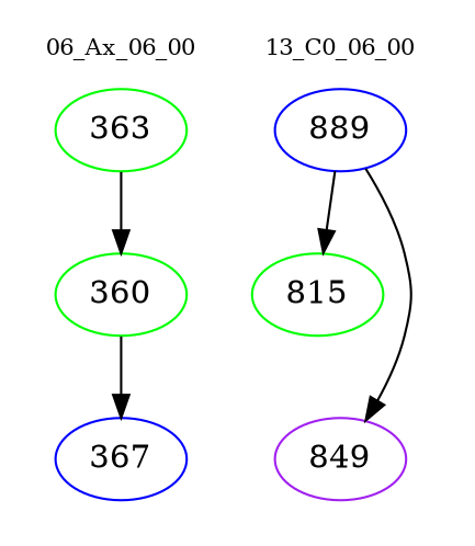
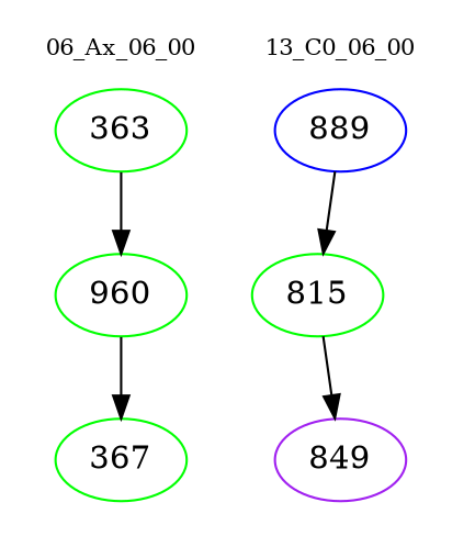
  digraph {
    node [color=green]
    edge [color=black]
    n1 [label=363]
-   n2 [label=360]
-   n3 [color=blue label=367]
+   n2 [label=960]
+   n3 [label=367]
    n4 [color=blue label=889]
    n5 [label=815]
    n6 [color=purple label=849]
    subgraph cluster_1 {
      color=white
      fontsize=10
      label="06_Ax_06_00"
      n1
      n2
      n3
    }
    subgraph cluster_2 {
      color=white
      fontsize=10
      label="13_C0_06_00"
      n4
      n5
      n6
    }
    n1 -> n2
    n2 -> n3
    n4 -> n5
-   n4 -> n6
+   n5 -> n6
  }
